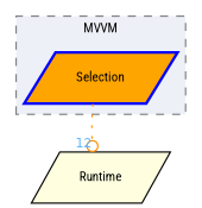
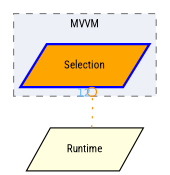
  digraph {
    compound=true
    fontname="Roboto Condensed"
    node [fontname="Roboto Condensed" fontsize=10 shape=parallelogram]
    n1 [color=blue fillcolor=orange height=0.2 label=Selection style="filled,bold" width=0.4]
    n2 [color=black fillcolor=lightyellow height=0.2 label=Runtime style=filled width=0.4]
    subgraph cluster_1 {
      bgcolor="#edf0f7"
      fontsize=10
      label=MVVM
      pencolor=grey50
      style="filled,dashed"
      n1
    }
-   n1 -> n2 [color=darkorange fontcolor=steelblue1 fontname="Roboto Condensed" fontsize=10 headlabel=12 labeldistance=1.5 labelfontname=Helvetica labelfontsize=10 style=dotted arrowhead=odot]
+   n2 -> n1 [color=darkorange fontcolor=steelblue1 fontname="Roboto Condensed" fontsize=10 headlabel=12 labeldistance=1.5 labelfontname=Helvetica labelfontsize=10 style=dotted arrowhead=odot]
  }
